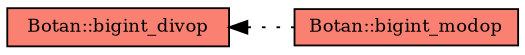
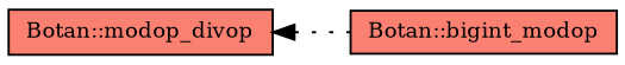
  digraph {
    rankdir=LR
    fontname="DejaVu Serif"
    node [color=black fillcolor=salmon fontname="DejaVu Serif" fontsize=10 shape=record style=filled]
-   n1 [fontcolor=black height=0.2 label="Botan::bigint_divop" width=0.4]
+   n1 [fontcolor=black height=0.2 label="Botan::modop_divop" width=0.4]
    n2 [height=0.2 label="Botan::bigint_modop" width=0.4]
    n1 -> n2 [color=black dir=back fontname="DejaVu Serif" fontsize=10 labelfontname=Helvetica labelfontsize=10 style=dotted]
  }
